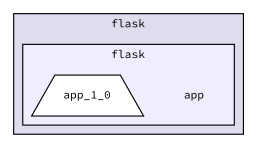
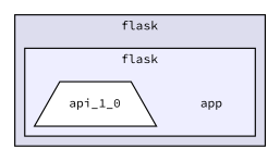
  digraph {
    compound=true
    fontname="Source Code Pro"
    node [fontname="Source Code Pro" fontsize=10]
    n1 [label=app shape=plaintext]
-   n2 [color=black fillcolor=white label=app_1_0 shape=trapezium style=filled]
+   n2 [color=black fillcolor=white label=api_1_0 shape=trapezium style=filled]
    subgraph cluster_1 {
      bgcolor="#ddddee"
      fontsize=10
      label=flask
      pencolor=black
      subgraph cluster_2 {
        bgcolor="#eeeeff"
        fontsize=10
        pencolor=black
        n1
        n2
      }
    }
  }
